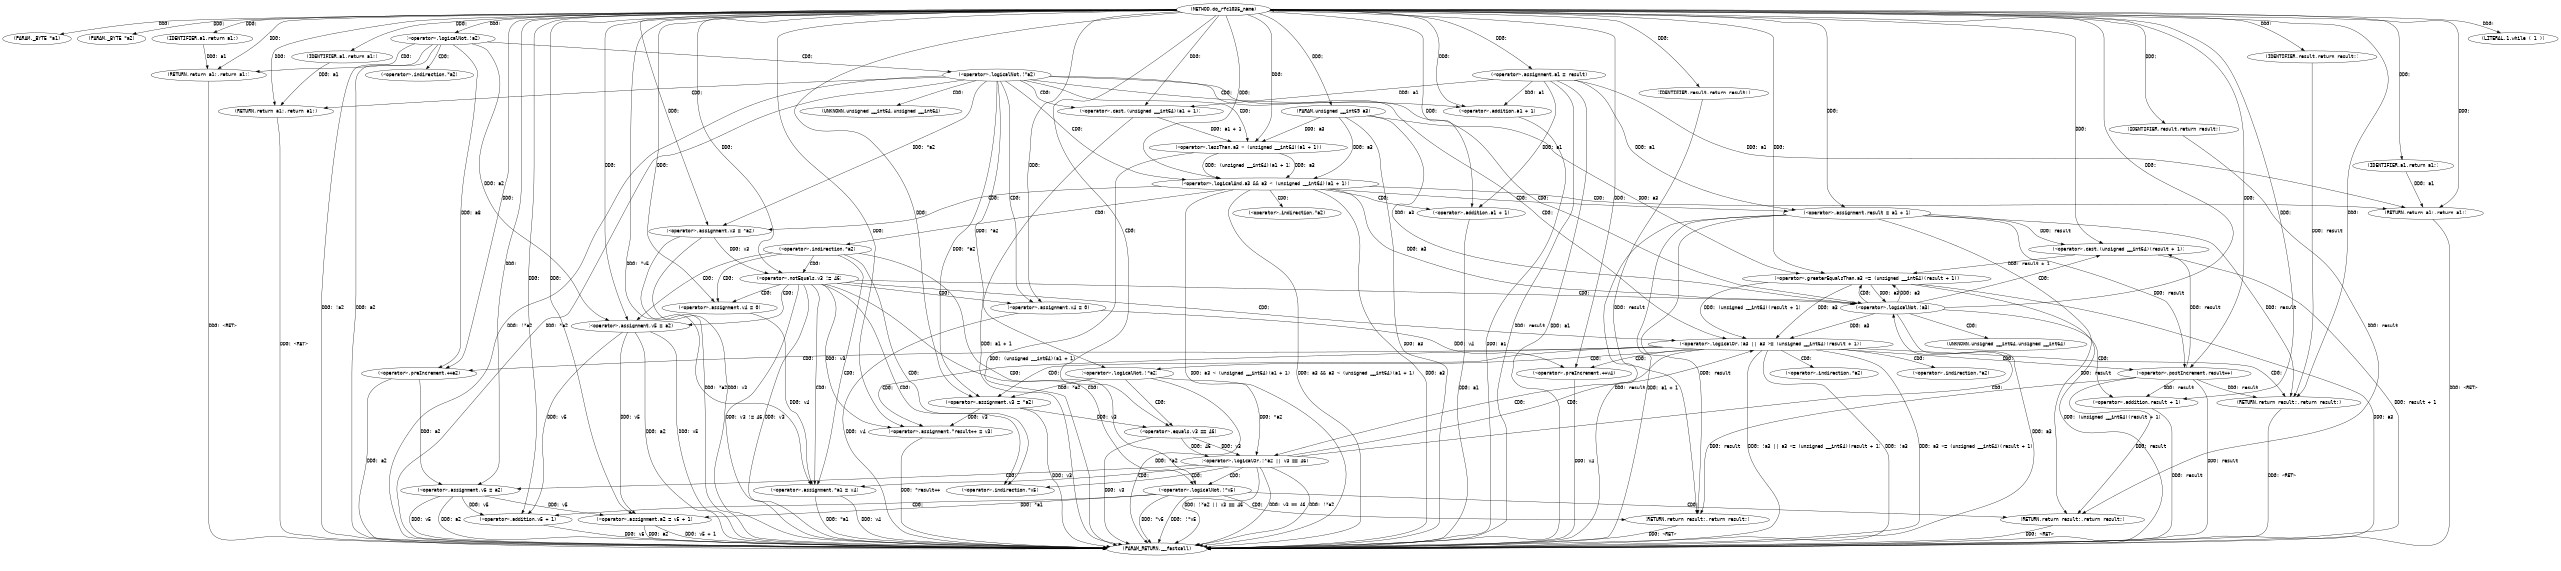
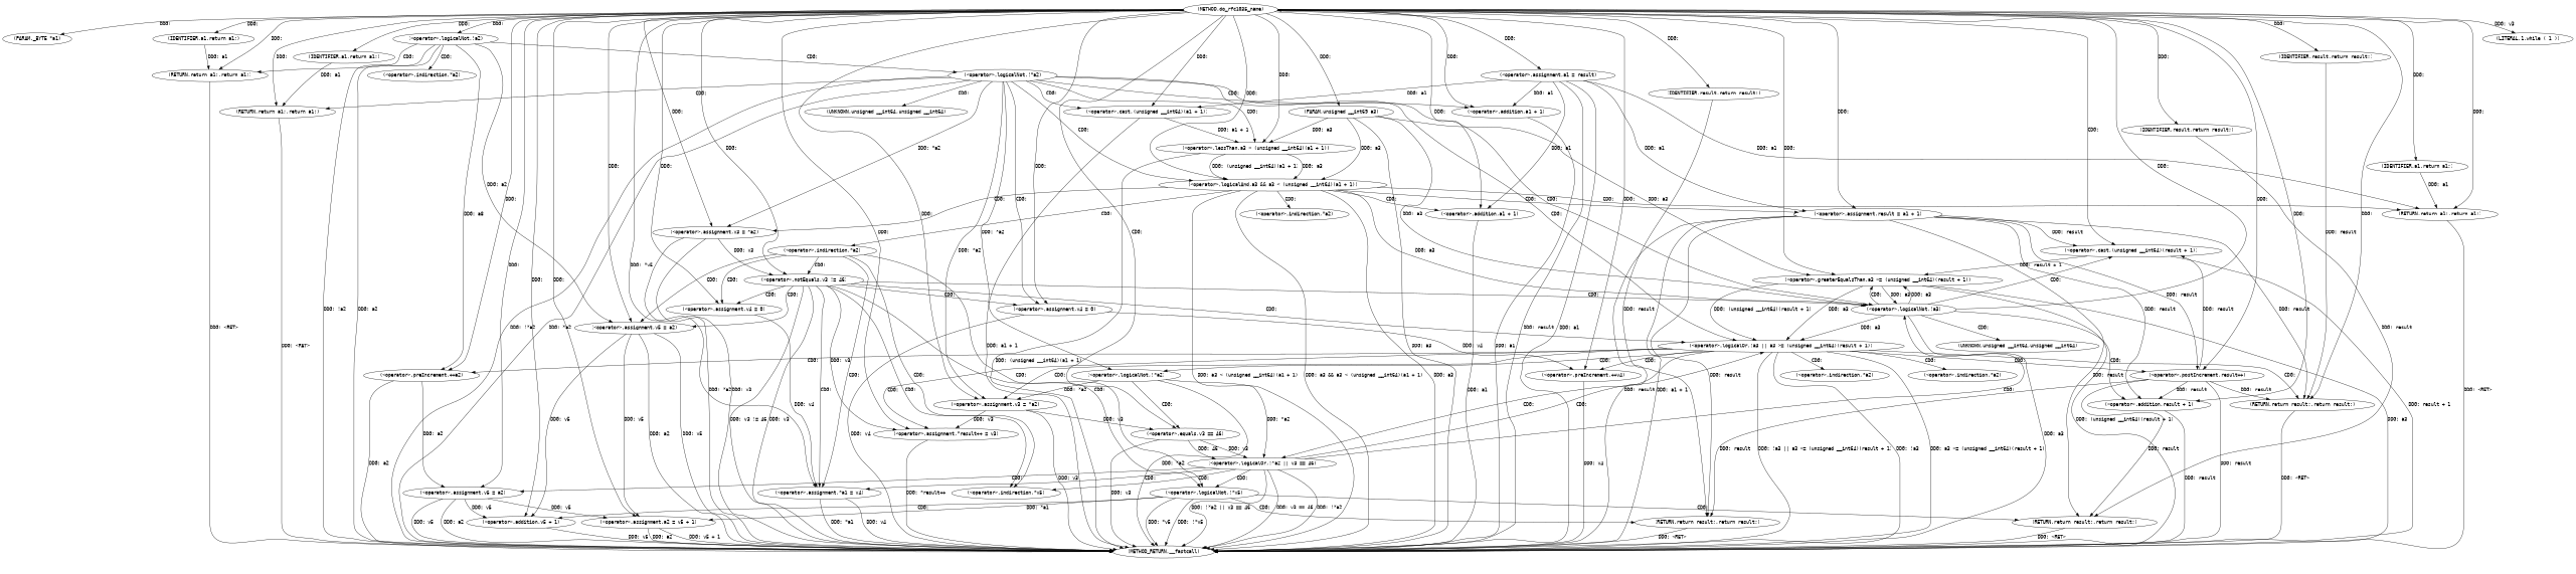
  digraph {
    fontname="DejaVu Sans Mono"
    node [fontname="DejaVu Sans Mono"]
    edge [fontname="DejaVu Sans Mono"]
    n1 [label="(METHOD,do_rfc1035_name)"]
    n2 [label="(PARAM,_BYTE *a1)"]
-   n3 [label="(PARAM,_BYTE *a2)"]
    n4 [label="(PARAM,unsigned __int69 a3)"]
    n5 [label="(<operator>.logicalNot,!a2)"]
    n6 [label="(RETURN,return a1;,return a1;)"]
    n7 [label="(IDENTIFIER,a1,return a1;)"]
    n8 [label="(RETURN,return a1;,return a1;)"]
    n9 [label="(IDENTIFIER,a1,return a1;)"]
    n10 [label="(LITERAL,1,while ( 1 ))"]
    n11 [label="(<operator>.logicalAnd,a3 && a3 < (unsigned __int64)(a1 + 1))"]
    n12 [label="(<operator>.lessThan,a3 < (unsigned __int64)(a1 + 1))"]
    n13 [label="(<operator>.cast,(unsigned __int64)(a1 + 1))"]
    n14 [label="(<operator>.addition,a1 + 1)"]
    n15 [label="(RETURN,return a1;,return a1;)"]
    n16 [label="(IDENTIFIER,a1,return a1;)"]
    n17 [label="(<operator>.assignment,result = a1 + 1)"]
    n18 [label="(<operator>.addition,a1 + 1)"]
    n19 [label="(<operator>.assignment,v3 = *a2)"]
    n20 [label="(<operator>.notEquals,v3 != 46)"]
    n21 [label="(<operator>.assignment,v5 = a2)"]
    n22 [label="(<operator>.assignment,v4 = 0)"]
    n23 [label="(<operator>.assignment,*a1 = v4)"]
    n24 [label="(IDENTIFIER,result,return result;)"]
    n25 [label="(<operator>.assignment,a2 = v5 + 1)"]
    n26 [label="(<operator>.addition,v5 + 1)"]
    n27 [label="(IDENTIFIER,result,return result;)"]
    n28 [label="(<operator>.assignment,a1 = result)"]
    n29 [label="(<operator>.assignment,v4 = 0)"]
    n30 [label="(<operator>.greaterEqualsThan,a3 >= (unsigned __int64)(result + 1))"]
    n31 [label="(<operator>.cast,(unsigned __int64)(result + 1))"]
    n32 [label="(<operator>.addition,result + 1)"]
    n33 [label="(<operator>.assignment,*result++ = v3)"]
    n34 [label="(<operator>.postIncrement,result++)"]
    n35 [label="(<operator>.preIncrement,++a2)"]
    n36 [label="(<operator>.preIncrement,++v4)"]
    n37 [label="(<operator>.assignment,v3 = *a2)"]
    n38 [label="(<operator>.equals,v3 == 46)"]
    n39 [label="(<operator>.assignment,v5 = a2)"]
    n40 [label="(RETURN,return result;,return result;)"]
    n41 [label="(IDENTIFIER,result,return result;)"]
    n42 [label="(<operator>.logicalNot,!a3)"]
-   n43 [label="(PARAM_RETURN,__fastcall)"]
+   n43 [label="(METHOD_RETURN,__fastcall)"]
    n44 [label="(<operator>.logicalNot,!*a2)"]
    n45 [label="(<operator>.indirection,*a2)"]
    n46 [label="(<operator>.indirection,*a2)"]
    n47 [label="(<operator>.indirection,*a2)"]
    n48 [label="(RETURN,return result;,return result;)"]
    n49 [label="(RETURN,return result;,return result;)"]
    n50 [label="(<operator>.logicalOr,!a3 || a3 >= (unsigned __int64)(result + 1))"]
    n51 [label="(<operator>.logicalNot,!*v5)"]
    n52 [label="(<operator>.indirection,*v5)"]
    n53 [label="(UNKNOWN,unsigned __int64,unsigned __int64)"]
    n54 [label="(<operator>.logicalOr,!*a2 || v3 == 46)"]
    n55 [label="(<operator>.logicalNot,!*a2)"]
    n56 [label="(UNKNOWN,unsigned __int64,unsigned __int64)"]
    n57 [label="(<operator>.indirection,*a2)"]
    n58 [label="(<operator>.indirection,*a2)"]
    n1 -> n2 [label="DDG: "]
-   n1 -> n3 [label="DDG: "]
    n1 -> n4 [label="DDG: "]
    n1 -> n5 [label="DDG: "]
    n1 -> n6 [label="DDG: "]
    n1 -> n7 [label="DDG: "]
    n1 -> n8 [label="DDG: "]
    n1 -> n9 [label="DDG: "]
-   n1 -> n10 [label="DDG: "]
+   n1 -> n10 [label="DDG: v3"]
    n1 -> n11 [label="DDG: "]
    n1 -> n12 [label="DDG: "]
    n1 -> n13 [label="DDG: "]
    n1 -> n14 [label="DDG: "]
    n1 -> n15 [label="DDG: "]
    n1 -> n16 [label="DDG: "]
    n1 -> n17 [label="DDG: "]
    n1 -> n18 [label="DDG: "]
    n1 -> n19 [label="DDG: "]
    n1 -> n20 [label="DDG: "]
    n1 -> n21 [label="DDG: "]
    n1 -> n22 [label="DDG: "]
    n1 -> n23 [label="DDG: *v5"]
    n1 -> n24 [label="DDG: "]
    n1 -> n25 [label="DDG: "]
    n1 -> n26 [label="DDG: "]
    n1 -> n27 [label="DDG: "]
    n1 -> n28 [label="DDG: "]
    n1 -> n29 [label="DDG: "]
    n1 -> n30 [label="DDG: "]
-   n1 -> n31 [label="DDG: "]
+   n1 -> n31 [label="CDG: "]
    n1 -> n32 [label="DDG: "]
    n1 -> n33 [label="DDG: "]
    n1 -> n34 [label="DDG: "]
    n1 -> n35 [label="DDG: "]
    n1 -> n36 [label="DDG: "]
    n1 -> n37 [label="DDG: "]
    n1 -> n38 [label="CDG: "]
    n1 -> n39 [label="DDG: "]
    n1 -> n40 [label="DDG: "]
    n1 -> n41 [label="DDG: "]
    n4 -> n11 [label="DDG: a3"]
    n4 -> n12 [label="DDG: a3"]
    n4 -> n30 [label="DDG: a3"]
    n4 -> n42 [label="DDG: a3"]
    n4 -> n43 [label="DDG: a3"]
    n5 -> n6 [label="CDG: "]
    n5 -> n21 [label="DDG: a2"]
    n5 -> n35 [label="DDG: a8"]
    n5 -> n43 [label="DDG: a2"]
    n5 -> n43 [label="DDG: !a2"]
    n5 -> n44 [label="CDG: "]
    n5 -> n45 [label="CDG: "]
    n6 -> n43 [label="DDG: <RET>"]
    n7 -> n6 [label="DDG: a1"]
    n8 -> n43 [label="DDG: <RET>"]
    n9 -> n8 [label="DDG: a1"]
    n11 -> n15 [label="CDG: "]
    n11 -> n17 [label="CDG: "]
    n11 -> n18 [label="CDG: "]
    n11 -> n19 [label="CDG: "]
    n11 -> n42 [label="DDG: a3"]
    n11 -> n43 [label="DDG: a3"]
    n11 -> n43 [label="DDG: a3 < (unsigned __int64)(a1 + 1)"]
    n11 -> n43 [label="DDG: a3 && a3 < (unsigned __int64)(a1 + 1)"]
    n11 -> n46 [label="CDG: "]
    n11 -> n47 [label="CDG: "]
    n12 -> n11 [label="DDG: a3"]
    n12 -> n11 [label="DDG: (unsigned __int64)(a1 + 1)"]
    n12 -> n43 [label="DDG: (unsigned __int64)(a1 + 1)"]
    n13 -> n12 [label="DDG: a1 + 1"]
    n13 -> n43 [label="DDG: a1 + 1"]
    n14 -> n43 [label="DDG: a1"]
    n15 -> n43 [label="DDG: <RET>"]
    n16 -> n15 [label="DDG: a1"]
    n17 -> n31 [label="DDG: result"]
+   n17 -> n32 [label="DDG: result"]
    n17 -> n34 [label="DDG: result"]
    n17 -> n40 [label="DDG: result"]
    n17 -> n43 [label="DDG: a1 + 1"]
    n17 -> n43 [label="DDG: result"]
    n17 -> n48 [label="DDG: result"]
    n17 -> n49 [label="DDG: result"]
    n18 -> n43 [label="DDG: a1"]
    n19 -> n20 [label="DDG: v3"]
    n19 -> n43 [label="DDG: *a2"]
    n19 -> n43 [label="DDG: v3"]
    n20 -> n21 [label="CDG: "]
    n20 -> n22 [label="CDG: "]
    n20 -> n23 [label="CDG: "]
    n20 -> n29 [label="CDG: "]
    n20 -> n33 [label="DDG: v3"]
    n20 -> n42 [label="CDG: "]
    n20 -> n43 [label="DDG: v3"]
    n20 -> n43 [label="DDG: v3 != 46"]
    n20 -> n50 [label="CDG: "]
    n20 -> n51 [label="CDG: "]
    n20 -> n52 [label="CDG: "]
    n21 -> n25 [label="DDG: v5"]
    n21 -> n26 [label="DDG: v5"]
    n21 -> n43 [label="DDG: a2"]
    n21 -> n43 [label="DDG: v5"]
    n22 -> n23 [label="DDG: v4"]
    n23 -> n43 [label="DDG: *a1"]
    n23 -> n43 [label="DDG: v4"]
    n24 -> n48 [label="DDG: result"]
    n25 -> n43 [label="DDG: v5 + 1"]
    n25 -> n43 [label="DDG: a2"]
    n26 -> n43 [label="DDG: v5"]
    n27 -> n49 [label="DDG: result"]
    n28 -> n13 [label="DDG: a1"]
    n28 -> n14 [label="DDG: a1"]
    n28 -> n15 [label="DDG: a1"]
    n28 -> n17 [label="DDG: a1"]
    n28 -> n18 [label="DDG: a1"]
    n28 -> n43 [label="DDG: result"]
    n28 -> n43 [label="DDG: a1"]
    n29 -> n36 [label="DDG: v4"]
    n29 -> n43 [label="DDG: v4"]
    n30 -> n42 [label="DDG: a3"]
    n30 -> n43 [label="DDG: (unsigned __int64)(result + 1)"]
    n30 -> n43 [label="DDG: a3"]
    n30 -> n50 [label="DDG: a3"]
    n30 -> n50 [label="DDG: (unsigned __int64)(result + 1)"]
    n31 -> n30 [label="DDG: result + 1"]
    n31 -> n43 [label="DDG: result + 1"]
    n32 -> n43 [label="DDG: result"]
    n33 -> n43 [label="DDG: *result++"]
    n34 -> n31 [label="DDG: result"]
    n34 -> n32 [label="DDG: result"]
    n34 -> n40 [label="DDG: result"]
    n34 -> n43 [label="DDG: result"]
    n34 -> n48 [label="DDG: result"]
    n34 -> n49 [label="DDG: result"]
    n35 -> n39 [label="DDG: a2"]
    n35 -> n43 [label="DDG: a2"]
    n36 -> n43 [label="DDG: v4"]
    n37 -> n33 [label="DDG: v3"]
    n37 -> n38 [label="DDG: v3"]
    n37 -> n43 [label="DDG: v3"]
    n38 -> n43 [label="DDG: v3"]
    n38 -> n54 [label="DDG: v3"]
    n38 -> n54 [label="DDG: 46"]
    n39 -> n25 [label="DDG: v5"]
    n39 -> n26 [label="DDG: v5"]
    n39 -> n43 [label="DDG: v5"]
    n39 -> n43 [label="DDG: a2"]
    n40 -> n43 [label="DDG: <RET>"]
    n41 -> n40 [label="DDG: result"]
    n42 -> n1 [label="DDG: "]
    n42 -> n30 [label="DDG: a3"]
    n42 -> n30 [label="CDG: "]
    n42 -> n31 [label="CDG: "]
    n42 -> n32 [label="CDG: "]
    n42 -> n43 [label="DDG: a3"]
    n42 -> n50 [label="DDG: a3"]
    n42 -> n53 [label="CDG: "]
    n44 -> n8 [label="CDG: "]
    n44 -> n11 [label="CDG: "]
    n44 -> n12 [label="CDG: "]
    n44 -> n13 [label="CDG: "]
    n44 -> n14 [label="CDG: "]
    n44 -> n19 [label="DDG: *a2"]
    n44 -> n29 [label="CDG: "]
    n44 -> n37 [label="DDG: *a2"]
    n44 -> n42 [label="CDG: "]
    n44 -> n43 [label="DDG: *a2"]
    n44 -> n43 [label="DDG: !*a2"]
    n44 -> n50 [label="CDG: "]
    n44 -> n55 [label="DDG: *a2"]
    n44 -> n56 [label="CDG: "]
    n47 -> n20 [label="CDG: "]
    n47 -> n21 [label="CDG: "]
    n47 -> n22 [label="CDG: "]
    n47 -> n23 [label="CDG: "]
    n47 -> n51 [label="CDG: "]
    n47 -> n52 [label="CDG: "]
    n48 -> n43 [label="DDG: <RET>"]
    n49 -> n43 [label="DDG: <RET>"]
    n50 -> n33 [label="CDG: "]
    n50 -> n34 [label="CDG: "]
    n50 -> n35 [label="CDG: "]
    n50 -> n36 [label="CDG: "]
    n50 -> n37 [label="CDG: "]
    n50 -> n40 [label="CDG: "]
    n50 -> n43 [label="DDG: !a3 || a3 >= (unsigned __int64)(result + 1)"]
    n50 -> n43 [label="DDG: !a3"]
    n50 -> n43 [label="DDG: a3 >= (unsigned __int64)(result + 1)"]
    n50 -> n54 [label="CDG: "]
    n50 -> n55 [label="CDG: "]
    n50 -> n57 [label="CDG: "]
    n50 -> n58 [label="CDG: "]
    n51 -> n25 [label="DDG: *a1"]
    n51 -> n26 [label="CDG: "]
    n51 -> n43 [label="DDG: !*v5"]
    n51 -> n43 [label="DDG: *v5"]
    n51 -> n48 [label="CDG: "]
    n51 -> n49 [label="CDG: "]
    n54 -> n23 [label="CDG: "]
    n54 -> n39 [label="CDG: "]
    n54 -> n42 [label="CDG: "]
    n54 -> n43 [label="DDG: !*a2 || v3 == 46"]
    n54 -> n43 [label="DDG: v3 == 46"]
    n54 -> n43 [label="DDG: !*a2"]
    n54 -> n50 [label="CDG: "]
    n54 -> n51 [label="CDG: "]
    n54 -> n52 [label="CDG: "]
    n55 -> n37 [label="DDG: *a2"]
    n55 -> n38 [label="CDG: "]
    n55 -> n43 [label="DDG: *a2"]
    n55 -> n54 [label="DDG: *a2"]
  }
